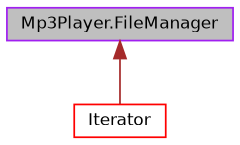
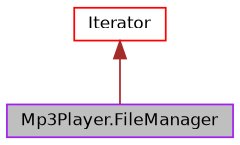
  digraph {
    node [fontname=Helvetica fontsize=10 shape=record style=filled]
    n1 [color=purple fillcolor=grey75 fontcolor=black height=0.2 label="Mp3Player.FileManager" width=0.4]
    n2 [color=red fillcolor=white height=0.2 label=Iterator width=0.4]
-   n1 -> n2 [color=brown dir=back fontname=Helvetica fontsize=10 labelfontname=Helvetica labelfontsize=10 style=solid]
+   n2 -> n1 [color=brown dir=back fontname=Helvetica fontsize=10 labelfontname=Helvetica labelfontsize=10 style=solid]
  }
